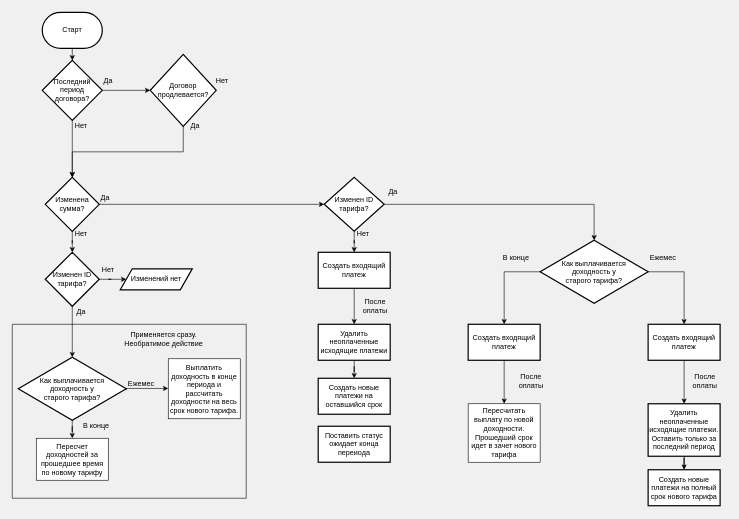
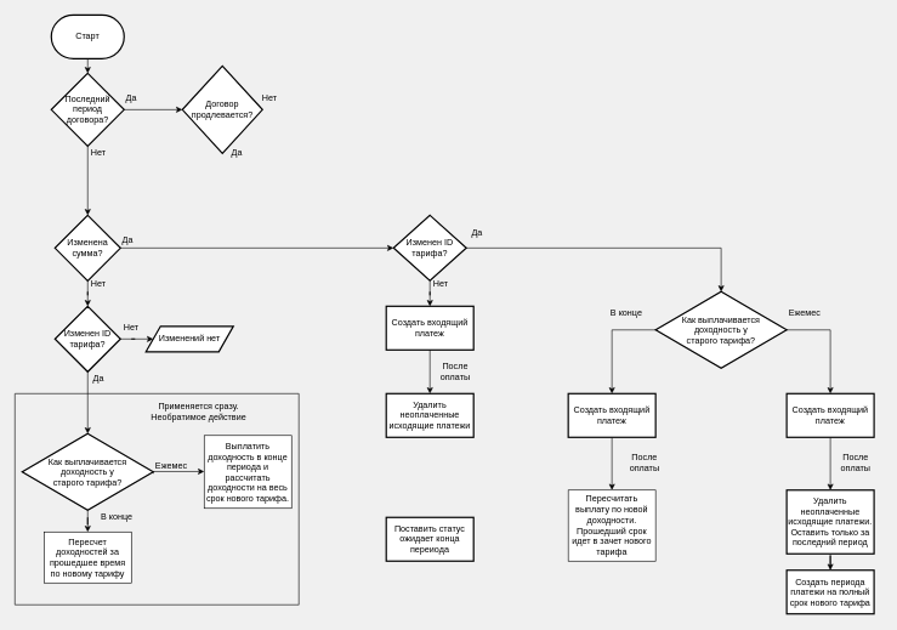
  <mxCell id="0" />
  <mxCell id="1" parent="0" />
  <mxCell id="2" value="" style="edgeStyle=orthogonalEdgeStyle;rounded=0;orthogonalLoop=1;jettySize=auto;html=1;entryX=0.5;entryY=0;entryDx=0;entryDy=0;entryPerimeter=0;" edge="1" parent="1" source="3" target="6"><mxGeometry relative="1" as="geometry"><Array as="points"><mxPoint x="120" y="90" /><mxPoint x="120" y="90" /></Array></mxGeometry></mxCell>
  <mxCell id="3" value="Старт" style="strokeWidth=2;html=1;shape=mxgraph.flowchart.terminator;whiteSpace=wrap;rounded=0;" vertex="1" parent="1"><mxGeometry x="70" y="20" width="100" height="60" as="geometry" /></mxCell>
  <mxCell id="4" value="" style="edgeStyle=orthogonalEdgeStyle;rounded=0;orthogonalLoop=1;jettySize=auto;html=1;" edge="1" parent="1" source="6" target="8"><mxGeometry relative="1" as="geometry" /></mxCell>
  <mxCell id="5" style="edgeStyle=orthogonalEdgeStyle;rounded=0;orthogonalLoop=1;jettySize=auto;html=1;exitX=0.5;exitY=1;exitDx=0;exitDy=0;exitPerimeter=0;entryX=0.5;entryY=0;entryDx=0;entryDy=0;" edge="1" parent="1" source="6" target="13"><mxGeometry relative="1" as="geometry"><mxPoint x="120.294" y="300" as="targetPoint" /></mxGeometry></mxCell>
  <mxCell id="6" value="&lt;div&gt;Последний период договора?&lt;/div&gt;" style="strokeWidth=2;html=1;shape=mxgraph.flowchart.decision;whiteSpace=wrap;rounded=0;" vertex="1" parent="1"><mxGeometry x="70" y="100" width="100" height="100" as="geometry" /></mxCell>
- <mxCell id="7" style="edgeStyle=orthogonalEdgeStyle;rounded=0;orthogonalLoop=1;jettySize=auto;html=1;exitX=0.5;exitY=1;exitDx=0;exitDy=0;exitPerimeter=0;entryX=0.5;entryY=0;entryDx=0;entryDy=0;" edge="1" parent="1" source="8" target="13"><mxGeometry relative="1" as="geometry" /></mxCell>
  <mxCell id="8" value="Договор продлевается?" style="strokeWidth=2;html=1;shape=mxgraph.flowchart.decision;whiteSpace=wrap;rounded=0;" vertex="1" parent="1"><mxGeometry x="250" y="90" width="110" height="120" as="geometry" /></mxCell>
  <mxCell id="9" value="Да" style="text;html=1;strokeColor=none;fillColor=none;align=center;verticalAlign=middle;whiteSpace=wrap;rounded=0;" vertex="1" parent="1"><mxGeometry x="150" y="120" width="60" height="30" as="geometry" /></mxCell>
  <mxCell id="10" value="&lt;div&gt;Нет&lt;/div&gt;" style="text;html=1;strokeColor=none;fillColor=none;align=center;verticalAlign=middle;whiteSpace=wrap;rounded=0;" vertex="1" parent="1"><mxGeometry x="120" y="200" width="30" height="20" as="geometry" /></mxCell>
  <mxCell id="11" value="" style="edgeStyle=orthogonalEdgeStyle;rounded=0;orthogonalLoop=1;jettySize=auto;html=1;" edge="1" parent="1" source="13" target="18"><mxGeometry relative="1" as="geometry" /></mxCell>
  <mxCell id="12" style="edgeStyle=orthogonalEdgeStyle;rounded=0;orthogonalLoop=1;jettySize=auto;html=1;exitX=1;exitY=0.5;exitDx=0;exitDy=0;" edge="1" parent="1" source="13" target="21"><mxGeometry relative="1" as="geometry" /></mxCell>
  <mxCell id="13" value="Изменена сумма?" style="rhombus;whiteSpace=wrap;html=1;strokeWidth=2;rounded=0;" vertex="1" parent="1"><mxGeometry x="75" y="295" width="90" height="90" as="geometry" /></mxCell>
  <mxCell id="14" value="Нет" style="text;html=1;strokeColor=none;fillColor=none;align=center;verticalAlign=middle;whiteSpace=wrap;rounded=0;" vertex="1" parent="1"><mxGeometry x="340" y="120" width="60" height="30" as="geometry" /></mxCell>
  <mxCell id="15" value="&lt;div&gt;Да&lt;/div&gt;" style="text;html=1;strokeColor=none;fillColor=none;align=center;verticalAlign=middle;whiteSpace=wrap;rounded=0;" vertex="1" parent="1"><mxGeometry x="310" y="200" width="30" height="20" as="geometry" /></mxCell>
  <mxCell id="16" value="" style="edgeStyle=orthogonalEdgeStyle;rounded=0;orthogonalLoop=1;jettySize=auto;html=1;" edge="1" parent="1" source="18" target="25"><mxGeometry relative="1" as="geometry" /></mxCell>
  <mxCell id="17" value="" style="edgeStyle=orthogonalEdgeStyle;rounded=0;orthogonalLoop=1;jettySize=auto;html=1;" edge="1" parent="1" source="18" target="37"><mxGeometry relative="1" as="geometry" /></mxCell>
  <mxCell id="18" value="Изменен ID тарифа?" style="rhombus;whiteSpace=wrap;html=1;strokeWidth=2;rounded=0;" vertex="1" parent="1"><mxGeometry x="75" y="420" width="90" height="90" as="geometry" /></mxCell>
  <mxCell id="19" value="" style="edgeStyle=orthogonalEdgeStyle;rounded=0;orthogonalLoop=1;jettySize=auto;html=1;" edge="1" parent="1" source="21" target="29"><mxGeometry relative="1" as="geometry" /></mxCell>
  <mxCell id="20" style="edgeStyle=orthogonalEdgeStyle;rounded=0;orthogonalLoop=1;jettySize=auto;html=1;exitX=1;exitY=0.5;exitDx=0;exitDy=0;entryX=0.5;entryY=0;entryDx=0;entryDy=0;" edge="1" parent="1" source="21" target="45"><mxGeometry relative="1" as="geometry" /></mxCell>
  <mxCell id="21" value="Изменен ID тарифа?" style="rhombus;whiteSpace=wrap;html=1;strokeWidth=2;rounded=0;" vertex="1" parent="1"><mxGeometry x="540" y="295" width="100" height="90" as="geometry" /></mxCell>
  <mxCell id="22" value="&lt;div&gt;Да&lt;/div&gt;" style="text;html=1;strokeColor=none;fillColor=none;align=center;verticalAlign=middle;whiteSpace=wrap;rounded=0;" vertex="1" parent="1"><mxGeometry x="160" y="320" width="30" height="20" as="geometry" /></mxCell>
  <mxCell id="23" value="&lt;div&gt;Нет&lt;/div&gt;" style="text;html=1;strokeColor=none;fillColor=none;align=center;verticalAlign=middle;whiteSpace=wrap;rounded=0;" vertex="1" parent="1"><mxGeometry x="120" y="380" width="30" height="20" as="geometry" /></mxCell>
  <mxCell id="24" value="&lt;div&gt;Нет&lt;/div&gt;" style="text;html=1;strokeColor=none;fillColor=none;align=center;verticalAlign=middle;whiteSpace=wrap;rounded=0;" vertex="1" parent="1"><mxGeometry x="165" y="440" width="30" height="20" as="geometry" /></mxCell>
  <mxCell id="25" value="Изменений нет" style="shape=parallelogram;perimeter=parallelogramPerimeter;whiteSpace=wrap;html=1;fixedSize=1;strokeWidth=2;rounded=0;" vertex="1" parent="1"><mxGeometry x="200" y="447.5" width="120" height="35" as="geometry" /></mxCell>
  <mxCell id="26" value="&lt;div&gt;Да&lt;/div&gt;" style="text;html=1;strokeColor=none;fillColor=none;align=center;verticalAlign=middle;whiteSpace=wrap;rounded=0;" vertex="1" parent="1"><mxGeometry x="120" y="510" width="30" height="20" as="geometry" /></mxCell>
  <mxCell id="27" value="&lt;div&gt;Да&lt;/div&gt;" style="text;html=1;strokeColor=none;fillColor=none;align=center;verticalAlign=middle;whiteSpace=wrap;rounded=0;" vertex="1" parent="1"><mxGeometry x="640" y="310" width="30" height="20" as="geometry" /></mxCell>
  <mxCell id="28" value="&lt;div&gt;Нет&lt;/div&gt;" style="text;html=1;strokeColor=none;fillColor=none;align=center;verticalAlign=middle;whiteSpace=wrap;rounded=0;" vertex="1" parent="1"><mxGeometry x="590" y="380" width="30" height="20" as="geometry" /></mxCell>
  <mxCell id="29" value="Создать входящий платеж" style="whiteSpace=wrap;html=1;strokeWidth=2;rounded=0;" vertex="1" parent="1"><mxGeometry x="530" y="420" width="120" height="60" as="geometry" /></mxCell>
  <mxCell id="30" value="" style="edgeStyle=orthogonalEdgeStyle;rounded=0;orthogonalLoop=1;jettySize=auto;html=1;exitX=0.5;exitY=1;exitDx=0;exitDy=0;" edge="1" parent="1" source="29" target="32"><mxGeometry relative="1" as="geometry"><mxPoint x="590" y="510" as="sourcePoint" /></mxGeometry></mxCell>
- <mxCell id="31" value="" style="edgeStyle=orthogonalEdgeStyle;rounded=0;orthogonalLoop=1;jettySize=auto;html=1;" edge="1" parent="1" source="32" target="33"><mxGeometry relative="1" as="geometry" /></mxCell>
  <mxCell id="32" value="Удалить неоплаченные исходящие платежи" style="whiteSpace=wrap;html=1;strokeWidth=2;rounded=0;" vertex="1" parent="1"><mxGeometry x="530" y="540" width="120" height="60" as="geometry" /></mxCell>
- <mxCell id="33" value="Создать новые платежи на оставшийся срок" style="whiteSpace=wrap;html=1;strokeWidth=2;rounded=0;" vertex="1" parent="1"><mxGeometry x="530" y="630" width="120" height="60" as="geometry" /></mxCell>
  <mxCell id="34" value="Поставить статус ожидает конца переиода" style="whiteSpace=wrap;html=1;strokeWidth=2;rounded=0;" vertex="1" parent="1"><mxGeometry x="530" y="710" width="120" height="60" as="geometry" /></mxCell>
  <mxCell id="35" value="После оплаты" style="text;html=1;strokeColor=none;fillColor=none;align=center;verticalAlign=middle;whiteSpace=wrap;rounded=0;" vertex="1" parent="1"><mxGeometry x="590" y="495" width="70" height="30" as="geometry" /></mxCell>
  <mxCell id="36" style="edgeStyle=orthogonalEdgeStyle;rounded=0;orthogonalLoop=1;jettySize=auto;html=1;exitX=0.5;exitY=1;exitDx=0;exitDy=0;" edge="1" parent="1" source="37" target="41"><mxGeometry relative="1" as="geometry" /></mxCell>
  <mxCell id="37" value="&lt;div&gt;Как выплачивается &lt;br&gt;&lt;/div&gt;&lt;div&gt;доходность у &lt;br&gt;&lt;/div&gt;&lt;div&gt;старого тарифа?&lt;/div&gt;" style="rhombus;whiteSpace=wrap;html=1;strokeWidth=2;rounded=0;" vertex="1" parent="1"><mxGeometry x="30" y="595" width="180" height="105" as="geometry" /></mxCell>
  <mxCell id="38" style="edgeStyle=orthogonalEdgeStyle;rounded=0;orthogonalLoop=1;jettySize=auto;html=1;exitX=0;exitY=1;exitDx=0;exitDy=0;" edge="1" parent="1" source="39" target="42"><mxGeometry relative="1" as="geometry"><Array as="points"><mxPoint x="210" y="647" /></Array></mxGeometry></mxCell>
  <mxCell id="39" value="&lt;div&gt;Ежемес&lt;/div&gt;" style="text;html=1;strokeColor=none;fillColor=none;align=center;verticalAlign=middle;whiteSpace=wrap;rounded=0;" vertex="1" parent="1"><mxGeometry x="210" y="630" width="50" height="20" as="geometry" /></mxCell>
  <mxCell id="40" value="В конце" style="text;html=1;strokeColor=none;fillColor=none;align=center;verticalAlign=middle;whiteSpace=wrap;rounded=0;" vertex="1" parent="1"><mxGeometry x="130" y="700" width="60" height="20" as="geometry" /></mxCell>
  <mxCell id="41" value="Пересчет доходностей за прошедшее время по новому тарифу" style="rounded=0;whiteSpace=wrap;html=1;" vertex="1" parent="1"><mxGeometry x="60" y="730" width="120" height="70" as="geometry" /></mxCell>
  <mxCell id="42" value="Выплатить доходность в конце периода и рассчитать доходности на весь срок нового тарифа." style="rounded=0;whiteSpace=wrap;html=1;" vertex="1" parent="1"><mxGeometry x="280" y="597.5" width="120" height="100" as="geometry" /></mxCell>
  <mxCell id="43" style="edgeStyle=orthogonalEdgeStyle;rounded=0;orthogonalLoop=1;jettySize=auto;html=1;exitX=0;exitY=0.5;exitDx=0;exitDy=0;entryX=0.5;entryY=0;entryDx=0;entryDy=0;" edge="1" parent="1" source="45" target="49"><mxGeometry relative="1" as="geometry" /></mxCell>
  <mxCell id="44" style="edgeStyle=orthogonalEdgeStyle;rounded=0;orthogonalLoop=1;jettySize=auto;html=1;exitX=1;exitY=0.5;exitDx=0;exitDy=0;entryX=0.5;entryY=0;entryDx=0;entryDy=0;" edge="1" parent="1" source="45" target="51"><mxGeometry relative="1" as="geometry" /></mxCell>
  <mxCell id="45" value="&lt;div&gt;Как выплачивается &lt;br&gt;&lt;/div&gt;&lt;div&gt;доходность у &lt;br&gt;&lt;/div&gt;&lt;div&gt;старого тарифа?&lt;/div&gt;" style="rhombus;whiteSpace=wrap;html=1;strokeWidth=2;rounded=0;" vertex="1" parent="1"><mxGeometry x="900" y="400" width="180" height="105" as="geometry" /></mxCell>
  <mxCell id="46" value="&lt;div&gt;Ежемес&lt;/div&gt;" style="text;html=1;strokeColor=none;fillColor=none;align=center;verticalAlign=middle;whiteSpace=wrap;rounded=0;" vertex="1" parent="1"><mxGeometry x="1080" y="420" width="50" height="20" as="geometry" /></mxCell>
  <mxCell id="47" value="В конце" style="text;html=1;strokeColor=none;fillColor=none;align=center;verticalAlign=middle;whiteSpace=wrap;rounded=0;" vertex="1" parent="1"><mxGeometry x="830" y="420" width="60" height="20" as="geometry" /></mxCell>
  <mxCell id="48" style="edgeStyle=orthogonalEdgeStyle;rounded=0;orthogonalLoop=1;jettySize=auto;html=1;exitX=0.5;exitY=1;exitDx=0;exitDy=0;entryX=0.5;entryY=0;entryDx=0;entryDy=0;" edge="1" parent="1" source="49" target="56"><mxGeometry relative="1" as="geometry" /></mxCell>
  <mxCell id="49" value="Создать входящий платеж" style="whiteSpace=wrap;html=1;strokeWidth=2;rounded=0;" vertex="1" parent="1"><mxGeometry x="780" y="540" width="120" height="60" as="geometry" /></mxCell>
  <mxCell id="50" style="edgeStyle=orthogonalEdgeStyle;rounded=0;orthogonalLoop=1;jettySize=auto;html=1;exitX=0.5;exitY=1;exitDx=0;exitDy=0;" edge="1" parent="1" source="51" target="53"><mxGeometry relative="1" as="geometry" /></mxCell>
  <mxCell id="51" value="Создать входящий платеж" style="whiteSpace=wrap;html=1;strokeWidth=2;rounded=0;" vertex="1" parent="1"><mxGeometry x="1080" y="540" width="120" height="60" as="geometry" /></mxCell>
  <mxCell id="52" value="" style="edgeStyle=orthogonalEdgeStyle;rounded=0;orthogonalLoop=1;jettySize=auto;html=1;" edge="1" parent="1" source="53" target="54"><mxGeometry relative="1" as="geometry" /></mxCell>
  <mxCell id="53" value="&lt;div&gt;Удалить неоплаченные исходящие платежи.&lt;/div&gt;&lt;div&gt;Оставить только за последний период&lt;br&gt;&lt;/div&gt;" style="whiteSpace=wrap;html=1;strokeWidth=2;rounded=0;" vertex="1" parent="1"><mxGeometry x="1080" y="672.5" width="120" height="87.5" as="geometry" /></mxCell>
- <mxCell id="54" value="Создать новые платежи на полный срок нового тарифа" style="whiteSpace=wrap;html=1;strokeWidth=2;rounded=0;" vertex="1" parent="1"><mxGeometry x="1080" y="782.5" width="120" height="60" as="geometry" /></mxCell>
+ <mxCell id="54" value="Создать периода платежи на полный срок нового тарифа" style="whiteSpace=wrap;html=1;strokeWidth=2;rounded=0;" vertex="1" parent="1"><mxGeometry x="1080" y="782.5" width="120" height="60" as="geometry" /></mxCell>
  <mxCell id="55" value="После оплаты" style="text;html=1;strokeColor=none;fillColor=none;align=center;verticalAlign=middle;whiteSpace=wrap;rounded=0;" vertex="1" parent="1"><mxGeometry x="1140" y="620" width="70" height="30" as="geometry" /></mxCell>
  <mxCell id="56" value="Пересчитать выплату по новой доходности. Прошедший срок идет в зачет нового тарифа" style="rounded=0;whiteSpace=wrap;html=1;" vertex="1" parent="1"><mxGeometry x="780" y="672.5" width="120" height="97.5" as="geometry" /></mxCell>
  <mxCell id="57" value="После оплаты" style="text;html=1;strokeColor=none;fillColor=none;align=center;verticalAlign=middle;whiteSpace=wrap;rounded=0;" vertex="1" parent="1"><mxGeometry x="850" y="620" width="70" height="30" as="geometry" /></mxCell>
  <mxCell id="58" value="" style="swimlane;startSize=0;rounded=0;" vertex="1" parent="1"><mxGeometry x="20" y="540" width="390" height="290" as="geometry"><mxRectangle y="600" width="50" height="40" as="alternateBounds" /></mxGeometry></mxCell>
  <mxCell id="59" value="&lt;div&gt;Применяется сразу. Необратимое действие&lt;/div&gt;" style="text;html=1;strokeColor=none;fillColor=none;align=center;verticalAlign=middle;whiteSpace=wrap;rounded=0;" vertex="1" parent="58"><mxGeometry x="165" y="10" width="175" height="30" as="geometry" /></mxCell>
